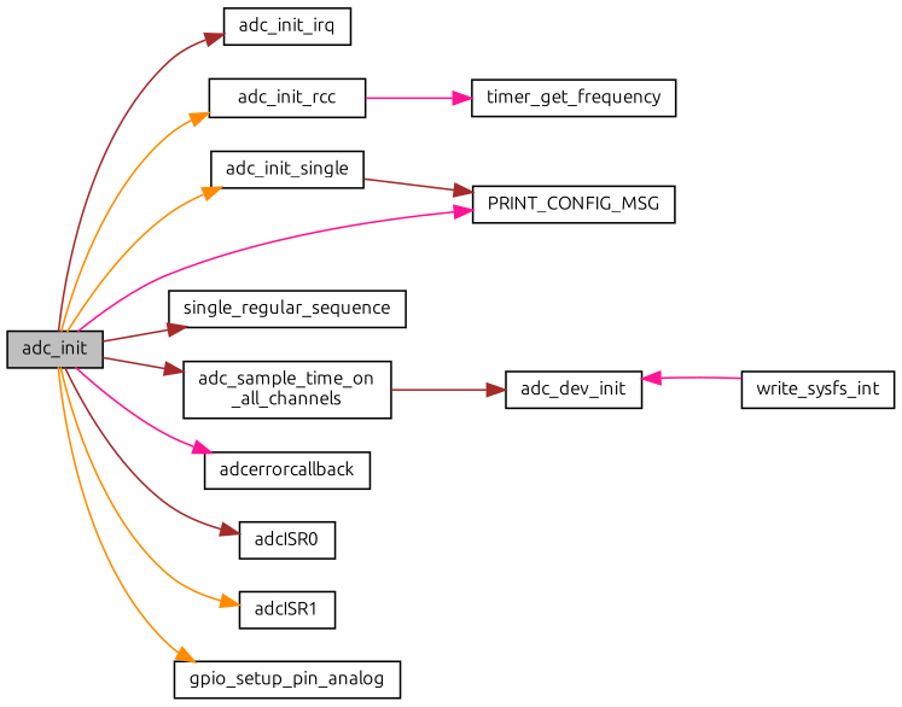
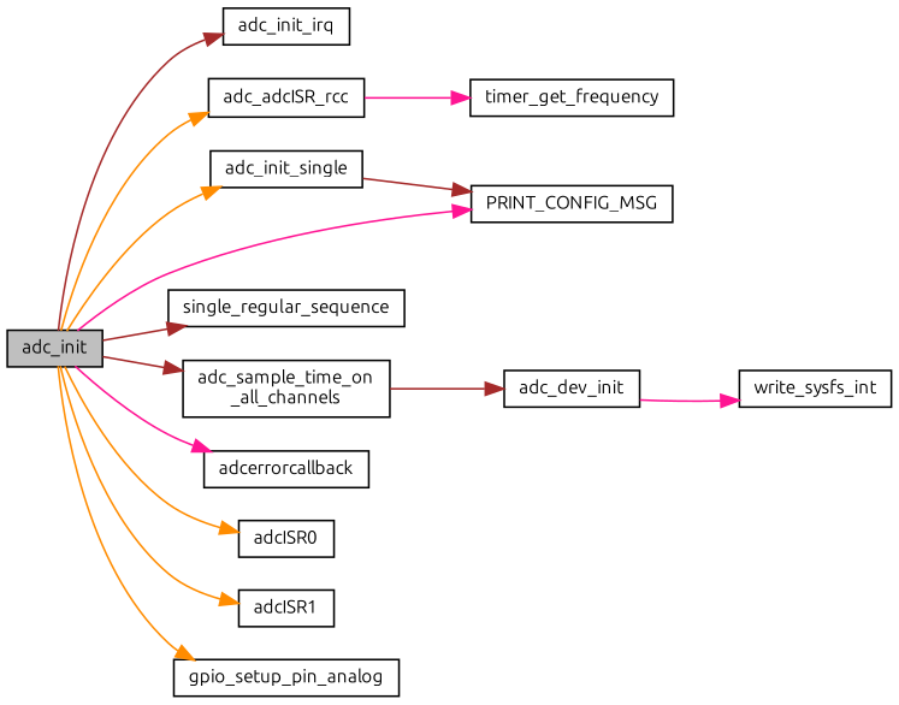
  digraph {
    fontname=Ubuntu
    rankdir=LR
    node [color=black fillcolor=white fontname=Ubuntu fontsize=10 shape=record style=filled]
    edge [color=brown fontname=Ubuntu fontsize=10 labelfontname=FreeSans labelfontsize=10 style=solid]
    n1 [fillcolor=grey75 fontcolor=black height=0.2 label=adc_init width=0.4]
    n2 [height=0.2 label=adc_init_irq width=0.4]
-   n3 [height=0.2 label=adc_init_rcc width=0.4]
+   n3 [height=0.2 label=adc_adcISR_rcc width=0.4]
    n4 [height=0.2 label=adc_init_single width=0.4]
    n5 [height=0.2 label=PRINT_CONFIG_MSG width=0.4]
    n6 [height=0.2 label=single_regular_sequence width=0.4]
    n7 [height=0.2 label="adc_sample_time_on\l_all_channels" width=0.4]
    n8 [height=0.2 label=adcerrorcallback width=0.4]
    n9 [height=0.2 label=adcISR0 width=0.4]
    n10 [height=0.2 label=adcISR1 width=0.4]
    n11 [height=0.2 label=gpio_setup_pin_analog width=0.4]
    n12 [height=0.2 label=adc_dev_init width=0.4]
    n13 [height=0.2 label=write_sysfs_int width=0.4]
    n14 [height=0.2 label=timer_get_frequency width=0.4]
    n1 -> n2
    n1 -> n3 [color=darkorange]
    n1 -> n4 [color=darkorange]
    n1 -> n5 [color=deeppink]
    n1 -> n6
    n1 -> n7
    n1 -> n8 [color=deeppink]
-   n1 -> n9
+   n1 -> n9 [color=darkorange]
    n1 -> n10 [color=darkorange]
    n1 -> n11 [color=darkorange]
    n3 -> n14 [color=deeppink]
    n4 -> n5
    n7 -> n12
-   n13 -> n12 [color=deeppink]
+   n12 -> n13 [color=deeppink]
  }
